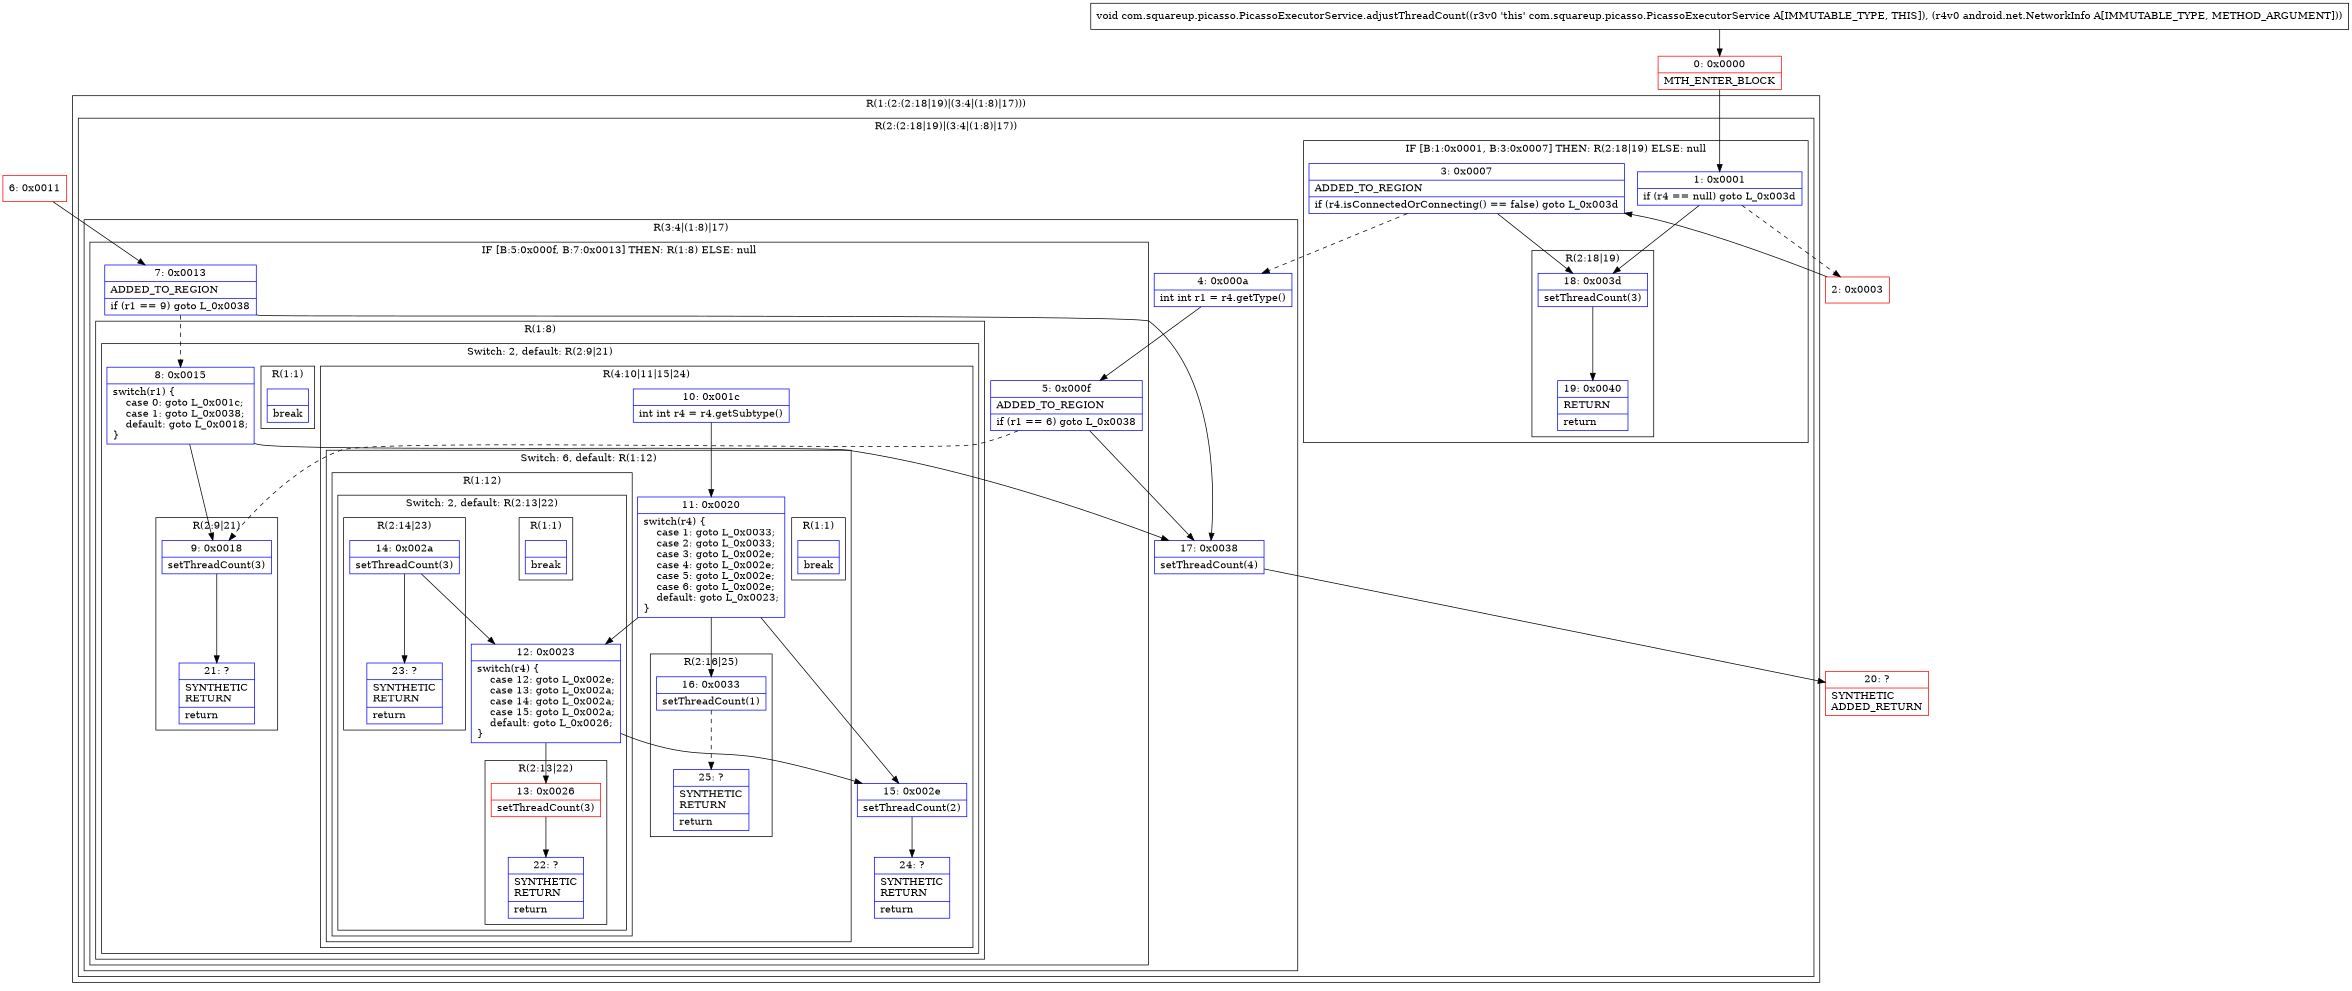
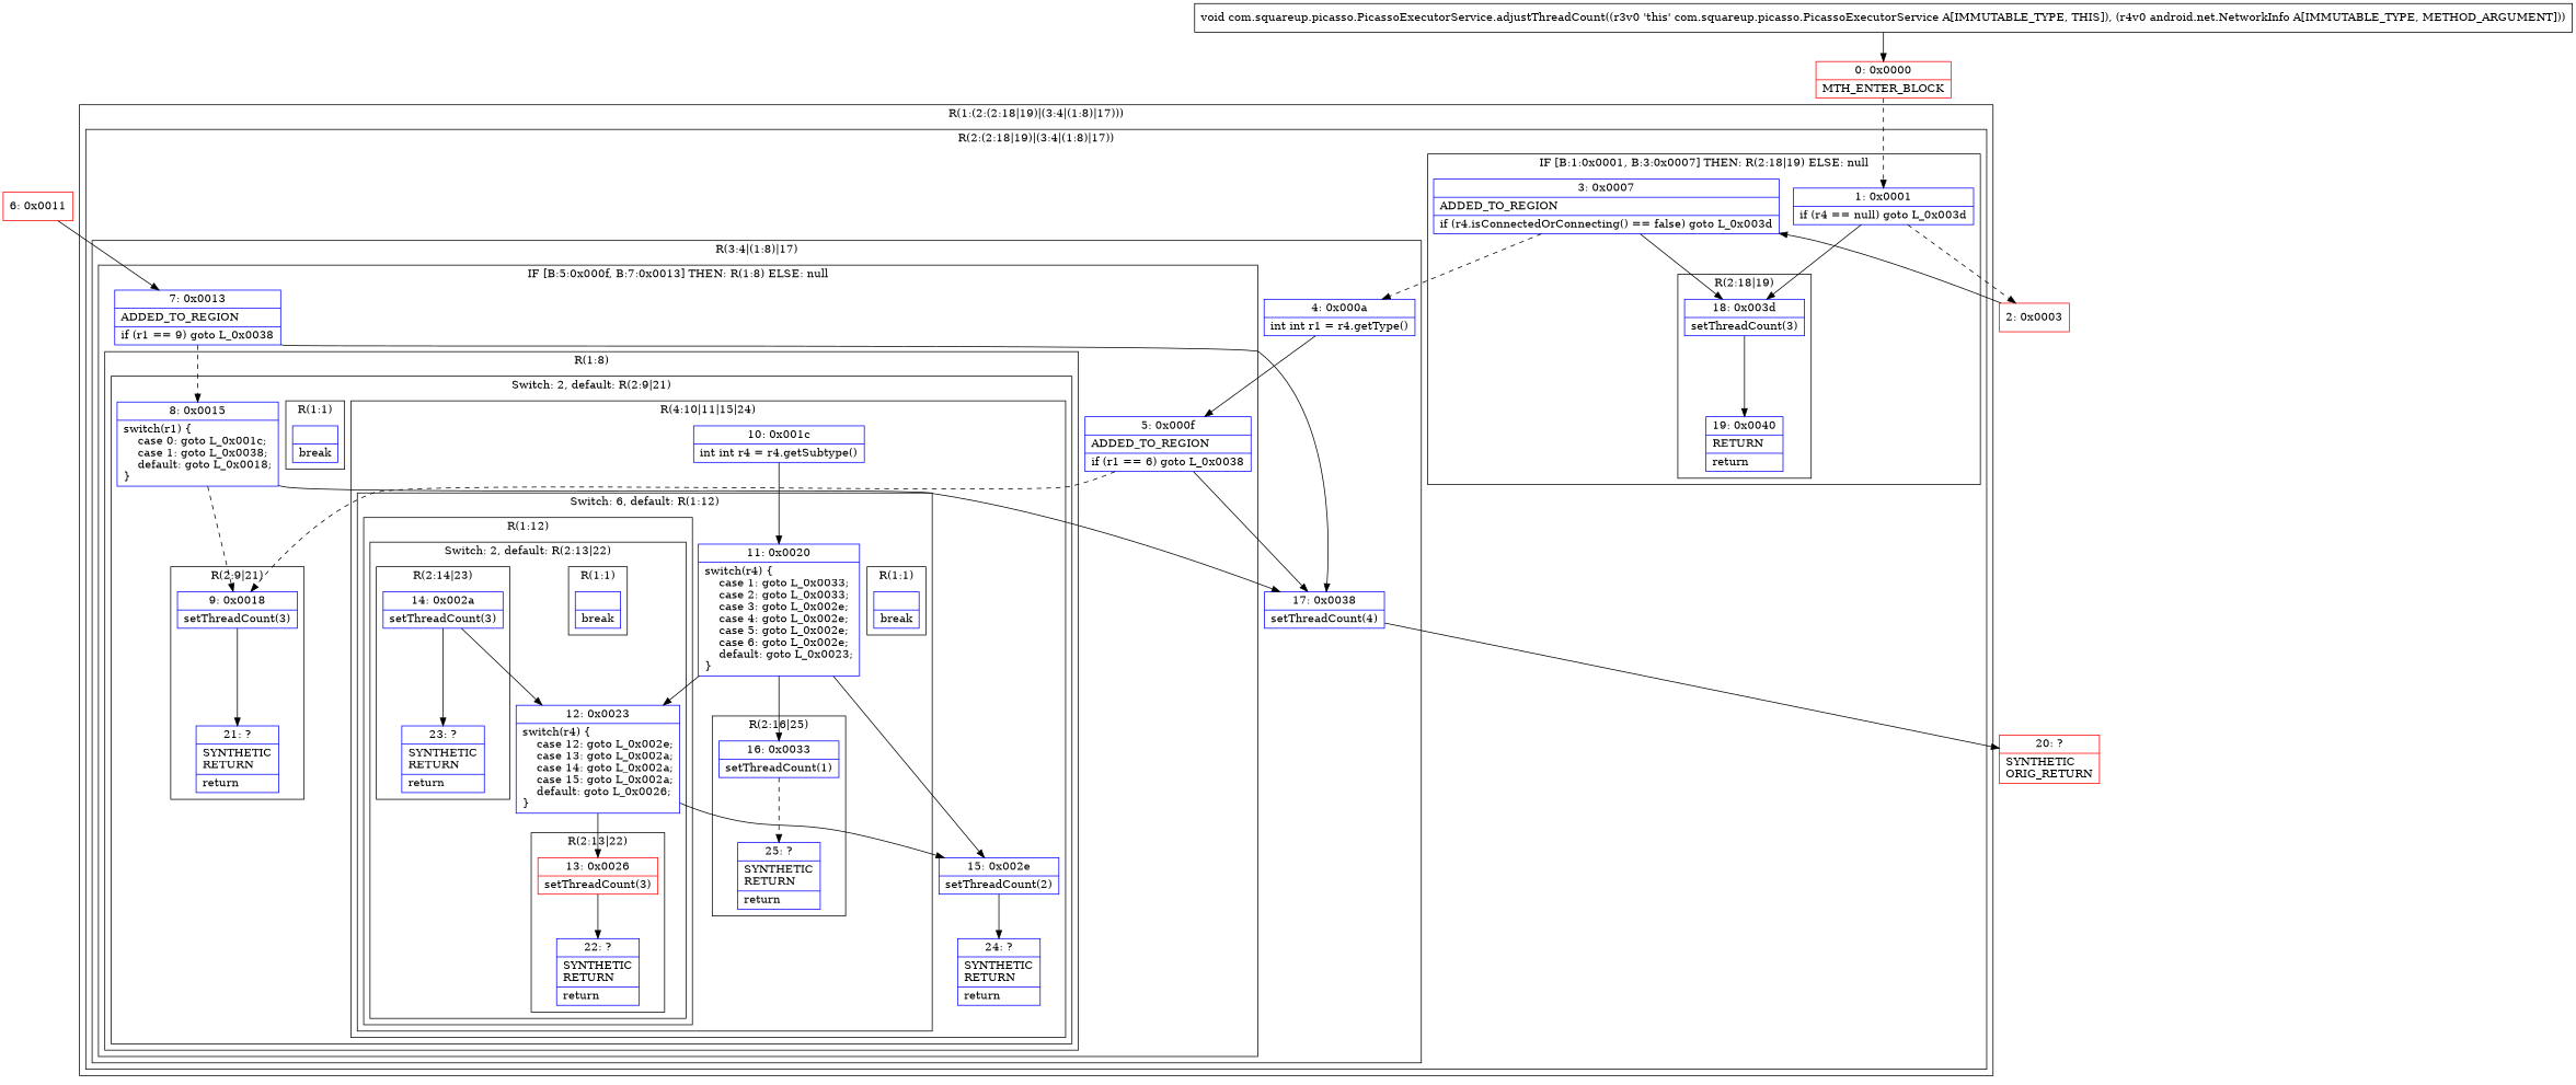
  digraph {
    node [color=blue shape=record]
    n1 [label="{18\:\ 0x003d|setThreadCount(3)\l}"]
    n2 [label="{19\:\ 0x0040|RETURN\l|return\l}"]
    n3 [label="{1\:\ 0x0001|if (r4 == null) goto L_0x003d\l}"]
    n4 [label="{3\:\ 0x0007|ADDED_TO_REGION\l|if (r4.isConnectedOrConnecting() == false) goto L_0x003d\l}"]
    n5 [label="{16\:\ 0x0033|setThreadCount(1)\l}"]
    n6 [label="{25\:\ ?|SYNTHETIC\lRETURN\l|return\l}"]
    n7 [label="{|break\l}"]
    n8 [label="{|break\l}"]
    n9 [label="{14\:\ 0x002a|setThreadCount(3)\l}"]
    n10 [label="{23\:\ ?|SYNTHETIC\lRETURN\l|return\l}"]
    n11 [color=red label="{13\:\ 0x0026|setThreadCount(3)\l}"]
    n12 [label="{22\:\ ?|SYNTHETIC\lRETURN\l|return\l}"]
    n13 [label="{12\:\ 0x0023|switch(r4) \{\l    case 12: goto L_0x002e;\l    case 13: goto L_0x002a;\l    case 14: goto L_0x002a;\l    case 15: goto L_0x002a;\l    default: goto L_0x0026;\l\}\l}"]
    n14 [label="{11\:\ 0x0020|switch(r4) \{\l    case 1: goto L_0x0033;\l    case 2: goto L_0x0033;\l    case 3: goto L_0x002e;\l    case 4: goto L_0x002e;\l    case 5: goto L_0x002e;\l    case 6: goto L_0x002e;\l    default: goto L_0x0023;\l\}\l}"]
    n15 [label="{10\:\ 0x001c|int int r4 = r4.getSubtype()\l}"]
    n16 [label="{15\:\ 0x002e|setThreadCount(2)\l}"]
    n17 [label="{24\:\ ?|SYNTHETIC\lRETURN\l|return\l}"]
    n18 [label="{|break\l}"]
    n19 [label="{9\:\ 0x0018|setThreadCount(3)\l}"]
    n20 [label="{21\:\ ?|SYNTHETIC\lRETURN\l|return\l}"]
    n21 [label="{8\:\ 0x0015|switch(r1) \{\l    case 0: goto L_0x001c;\l    case 1: goto L_0x0038;\l    default: goto L_0x0018;\l\}\l}"]
    n22 [label="{5\:\ 0x000f|ADDED_TO_REGION\l|if (r1 == 6) goto L_0x0038\l}"]
    n23 [label="{7\:\ 0x0013|ADDED_TO_REGION\l|if (r1 == 9) goto L_0x0038\l}"]
    n24 [label="{4\:\ 0x000a|int int r1 = r4.getType()\l}"]
    n25 [label="{17\:\ 0x0038|setThreadCount(4)\l}"]
    n26 [color=red label="{2\:\ 0x0003}"]
-   n27 [color=red label="{20\:\ ?|SYNTHETIC\lADDED_RETURN\l}"]
+   n27 [color=red label="{20\:\ ?|SYNTHETIC\lORIG_RETURN\l}"]
    n28 [color=red label="{6\:\ 0x0011}"]
    n29 [color=red label="{0\:\ 0x0000|MTH_ENTER_BLOCK\l}"]
    n30 [label="{void com.squareup.picasso.PicassoExecutorService.adjustThreadCount((r3v0 'this' com.squareup.picasso.PicassoExecutorService A[IMMUTABLE_TYPE, THIS]), (r4v0 android.net.NetworkInfo A[IMMUTABLE_TYPE, METHOD_ARGUMENT])) }" color=""]
    subgraph cluster_1 {
      label="R(1:(2:(2:18|19)|(3:4|(1:8)|17)))"
      subgraph cluster_2 {
        label="R(2:(2:18|19)|(3:4|(1:8)|17))"
        subgraph cluster_3 {
          label="IF [B:1:0x0001, B:3:0x0007] THEN: R(2:18|19) ELSE: null"
          n3
          n4
          subgraph cluster_4 {
            label="R(2:18|19)"
            n1
            n2
          }
        }
        subgraph cluster_5 {
          label="R(3:4|(1:8)|17)"
          n24
          n25
          subgraph cluster_6 {
            label="IF [B:5:0x000f, B:7:0x0013] THEN: R(1:8) ELSE: null"
            n22
            n23
            subgraph cluster_7 {
              label="R(1:8)"
              subgraph cluster_8 {
                label="Switch: 2, default: R(2:9|21)"
                n21
                subgraph cluster_9 {
                  label="R(4:10|11|15|24)"
                  n15
                  n16
                  n17
                  subgraph cluster_10 {
                    label="Switch: 6, default: R(1:12)"
                    n14
                    subgraph cluster_11 {
                      label="R(2:16|25)"
                      n5
                      n6
                    }
                    subgraph cluster_12 {
                      label="R(1:1)"
                      n7
                    }
                    subgraph cluster_13 {
                      label="R(1:12)"
                      subgraph cluster_14 {
                        label="Switch: 2, default: R(2:13|22)"
                        n13
                        subgraph cluster_15 {
                          label="R(1:1)"
                          n8
                        }
                        subgraph cluster_16 {
                          label="R(2:14|23)"
                          n9
                          n10
                        }
                        subgraph cluster_17 {
                          label="R(2:13|22)"
                          n11
                          n12
                        }
                      }
                    }
                  }
                }
                subgraph cluster_18 {
                  label="R(1:1)"
                  n18
                }
                subgraph cluster_19 {
                  label="R(2:9|21)"
                  n19
                  n20
                }
              }
            }
          }
        }
      }
    }
    n1 -> n2
    n3 -> n1
    n3 -> n26 [style=dashed]
    n4 -> n1
    n4 -> n24 [style=dashed]
    n5 -> n6 [style=dashed]
    n9 -> n10
    n9 -> n13
    n11 -> n12
    n13 -> n11
    n13 -> n16
    n14 -> n5
    n14 -> n13
    n14 -> n16
    n15 -> n14
    n16 -> n17
    n19 -> n20
-   n21 -> n19
+   n21 -> n19 [style=dashed]
    n21 -> n25
    n22 -> n19 [style=dashed]
    n22 -> n25
    n23 -> n21 [style=dashed]
    n23 -> n25
    n24 -> n22
    n25 -> n27
    n26 -> n4
    n28 -> n23
-   n29 -> n3
+   n29 -> n3 [style=dashed]
    n30 -> n29
  }
